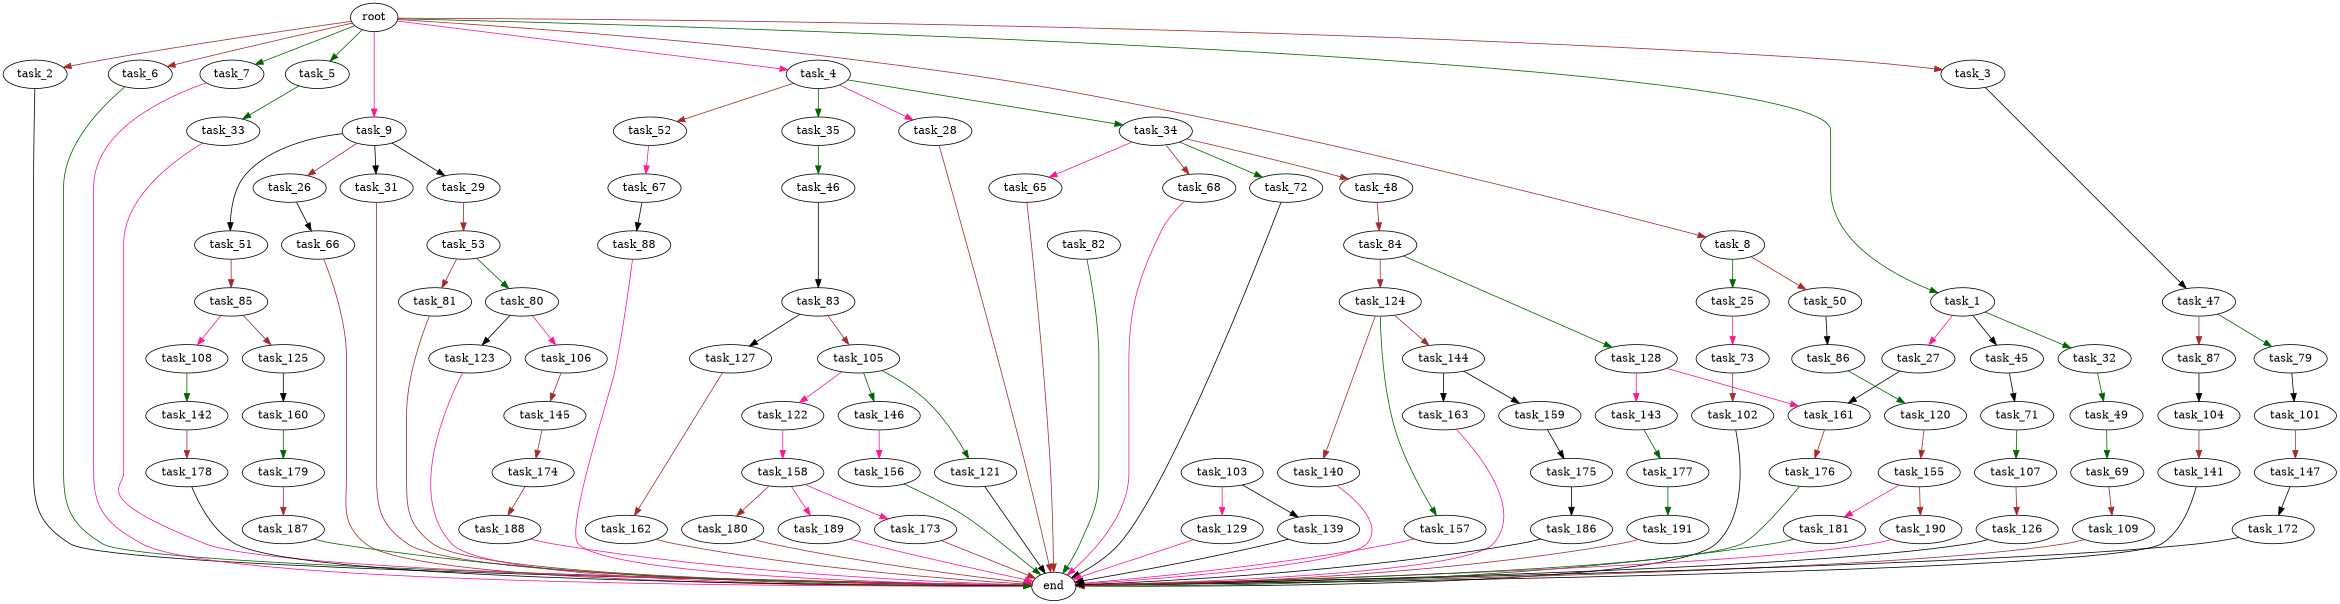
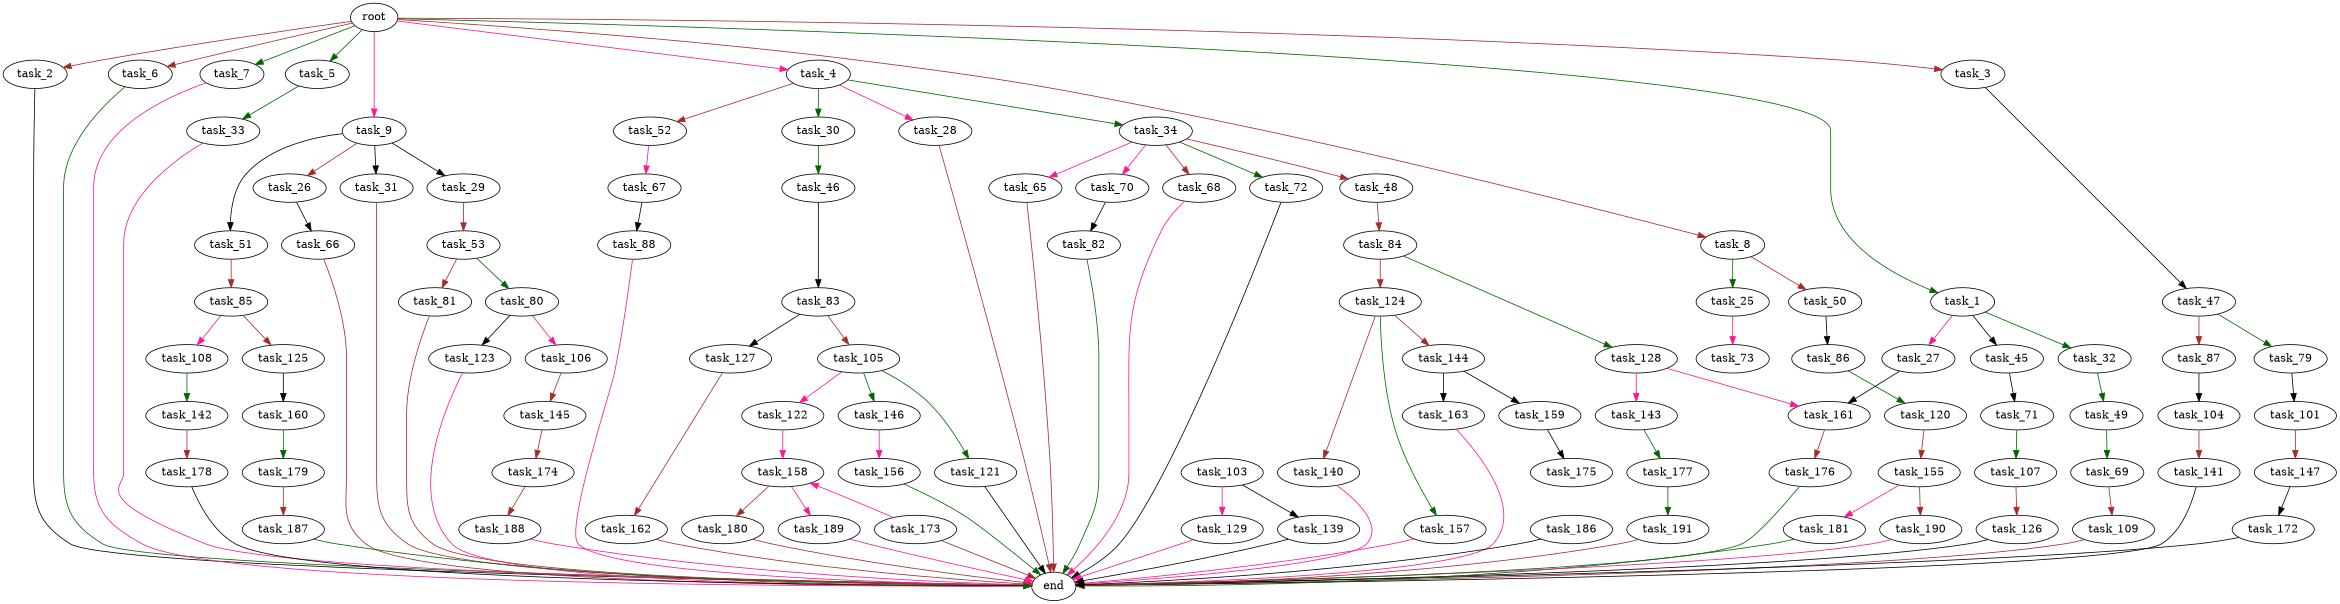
  digraph {
    edge [color=brown]
    root
    task_1
    task_2
    task_3
    task_4
    task_5
    task_6
    task_7
    task_8
    task_9
    task_27
    task_32
    task_45
    end
    task_47
    task_28
-   task_30 [label=task_35]
+   task_30
    task_34
    task_52
    task_33
    task_25
    task_50
    task_26
    task_29
    task_31
    task_51
    task_161
    task_49
    task_71
    task_79
    task_87
    task_46
    task_48
    task_65
    task_68
+   task_70
    task_72
    task_67
    task_73
    task_86
    task_66
    task_53
    task_85
-   task_102
    task_80
    task_81
    task_83
    task_69
    task_84
    task_82
    task_107
    task_105
    task_127
    task_101
    task_104
    task_124
    task_128
    task_109
    task_120
    task_108
    task_125
    task_88
    task_106
    task_123
    task_126
    task_147
    task_145
    task_121
    task_122
    task_146
    task_162
    task_140
    task_144
    task_157
    task_143
    task_142
    task_160
    task_103
    task_129
    task_139
    task_155
    task_141
    task_172
    task_158
    task_156
    task_174
    task_178
    task_181
    task_190
    task_173
    task_180
    task_189
    task_159
    task_163
    task_179
    task_177
    task_176
    task_191
    task_175
    task_188
    task_186
    task_187
    root -> task_1 [color=darkgreen]
    root -> task_2
    root -> task_3
    root -> task_4 [color=deeppink]
    root -> task_5 [color=darkgreen]
    root -> task_6
    root -> task_7 [color=darkgreen]
    root -> task_8
    root -> task_9 [color=deeppink]
    task_1 -> task_27 [color=deeppink]
    task_1 -> task_32 [color=darkgreen]
    task_1 -> task_45 [color=black]
    task_2 -> end [color=black]
    task_3 -> task_47 [color=black]
    task_4 -> task_28 [color=deeppink]
    task_4 -> task_30 [color=darkgreen]
    task_4 -> task_34 [color=darkgreen]
    task_4 -> task_52
    task_5 -> task_33 [color=darkgreen]
    task_6 -> end [color=darkgreen]
    task_7 -> end [color=deeppink]
    task_8 -> task_25 [color=darkgreen]
    task_8 -> task_50
    task_9 -> task_26
    task_9 -> task_29 [color=black]
    task_9 -> task_31 [color=black]
    task_9 -> task_51 [color=black]
    task_27 -> task_161 [color=black]
    task_32 -> task_49 [color=darkgreen]
    task_45 -> task_71 [color=black]
    task_47 -> task_79 [color=darkgreen]
    task_47 -> task_87
    task_28 -> end
    task_30 -> task_46 [color=darkgreen]
    task_34 -> task_48
    task_34 -> task_65 [color=deeppink]
    task_34 -> task_68
+   task_34 -> task_70 [color=deeppink]
    task_34 -> task_72 [color=darkgreen]
    task_52 -> task_67 [color=deeppink]
    task_33 -> end [color=deeppink]
    task_25 -> task_73 [color=deeppink]
    task_50 -> task_86 [color=black]
    task_26 -> task_66 [color=black]
    task_29 -> task_53
    task_31 -> end
    task_51 -> task_85
    task_161 -> task_176
    task_49 -> task_69 [color=darkgreen]
    task_71 -> task_107 [color=darkgreen]
    task_79 -> task_101 [color=black]
    task_87 -> task_104 [color=black]
    task_46 -> task_83 [color=black]
    task_48 -> task_84
    task_65 -> end
    task_68 -> end [color=deeppink]
+   task_70 -> task_82 [color=black]
    task_72 -> end [color=black]
    task_67 -> task_88 [color=black]
-   task_73 -> task_102
    task_86 -> task_120 [color=darkgreen]
    task_66 -> end
    task_53 -> task_80 [color=darkgreen]
    task_53 -> task_81
    task_85 -> task_108 [color=deeppink]
    task_85 -> task_125
-   task_102 -> end [color=black]
    task_80 -> task_106 [color=deeppink]
    task_80 -> task_123 [color=black]
    task_81 -> end
    task_83 -> task_105
    task_83 -> task_127 [color=black]
    task_69 -> task_109
    task_84 -> task_124
    task_84 -> task_128 [color=darkgreen]
    task_82 -> end [color=darkgreen]
    task_107 -> task_126
    task_105 -> task_121 [color=darkgreen]
    task_105 -> task_122 [color=deeppink]
    task_105 -> task_146 [color=darkgreen]
    task_127 -> task_162
    task_101 -> task_147
    task_104 -> task_141
    task_124 -> task_140
    task_124 -> task_144
    task_124 -> task_157 [color=darkgreen]
    task_128 -> task_161 [color=deeppink]
    task_128 -> task_143 [color=deeppink]
    task_109 -> end
    task_120 -> task_155
    task_108 -> task_142 [color=darkgreen]
    task_125 -> task_160 [color=black]
    task_88 -> end [color=deeppink]
    task_106 -> task_145
    task_123 -> end [color=deeppink]
    task_126 -> end [color=black]
    task_147 -> task_172 [color=black]
    task_145 -> task_174
    task_121 -> end [color=black]
    task_122 -> task_158 [color=deeppink]
    task_146 -> task_156 [color=deeppink]
    task_162 -> end
    task_140 -> end [color=deeppink]
    task_144 -> task_159 [color=black]
    task_144 -> task_163 [color=black]
    task_157 -> end [color=deeppink]
    task_143 -> task_177 [color=darkgreen]
    task_142 -> task_178
    task_160 -> task_179 [color=darkgreen]
    task_103 -> task_129 [color=deeppink]
    task_103 -> task_139 [color=black]
    task_129 -> end [color=deeppink]
    task_139 -> end [color=black]
    task_155 -> task_181 [color=deeppink]
    task_155 -> task_190
    task_141 -> end [color=black]
    task_172 -> end [color=black]
-   task_158 -> task_173 [color=deeppink]
+   task_173 -> task_158 [color=deeppink]
    task_158 -> task_180
    task_158 -> task_189 [color=deeppink]
    task_156 -> end [color=darkgreen]
    task_174 -> task_188
    task_178 -> end [color=black]
    task_181 -> end [color=darkgreen]
    task_190 -> end [color=deeppink]
    task_173 -> end
    task_180 -> end
    task_189 -> end [color=deeppink]
    task_159 -> task_175 [color=black]
    task_163 -> end [color=deeppink]
    task_179 -> task_187
    task_177 -> task_191 [color=darkgreen]
    task_176 -> end [color=darkgreen]
    task_191 -> end
-   task_175 -> task_186 [color=black]
    task_188 -> end [color=deeppink]
    task_186 -> end [color=black]
    task_187 -> end [color=darkgreen]
  }
